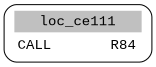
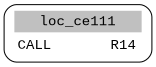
  digraph {
-   n1 [fontname="Courier New" label=<<table border="0" cellborder="0" cellpadding="3"><tr><td align="center" colspan="2" bgcolor="grey">loc_ce111</td></tr><tr><td align="left">CALL       R84</td></tr></table>> shape=Mrecord]
+   n1 [fontname="Courier New" label=<<table border="0" cellborder="0" cellpadding="3"><tr><td align="center" colspan="2" bgcolor="grey">loc_ce111</td></tr><tr><td align="left">CALL       R14</td></tr></table>> shape=Mrecord]
  }
